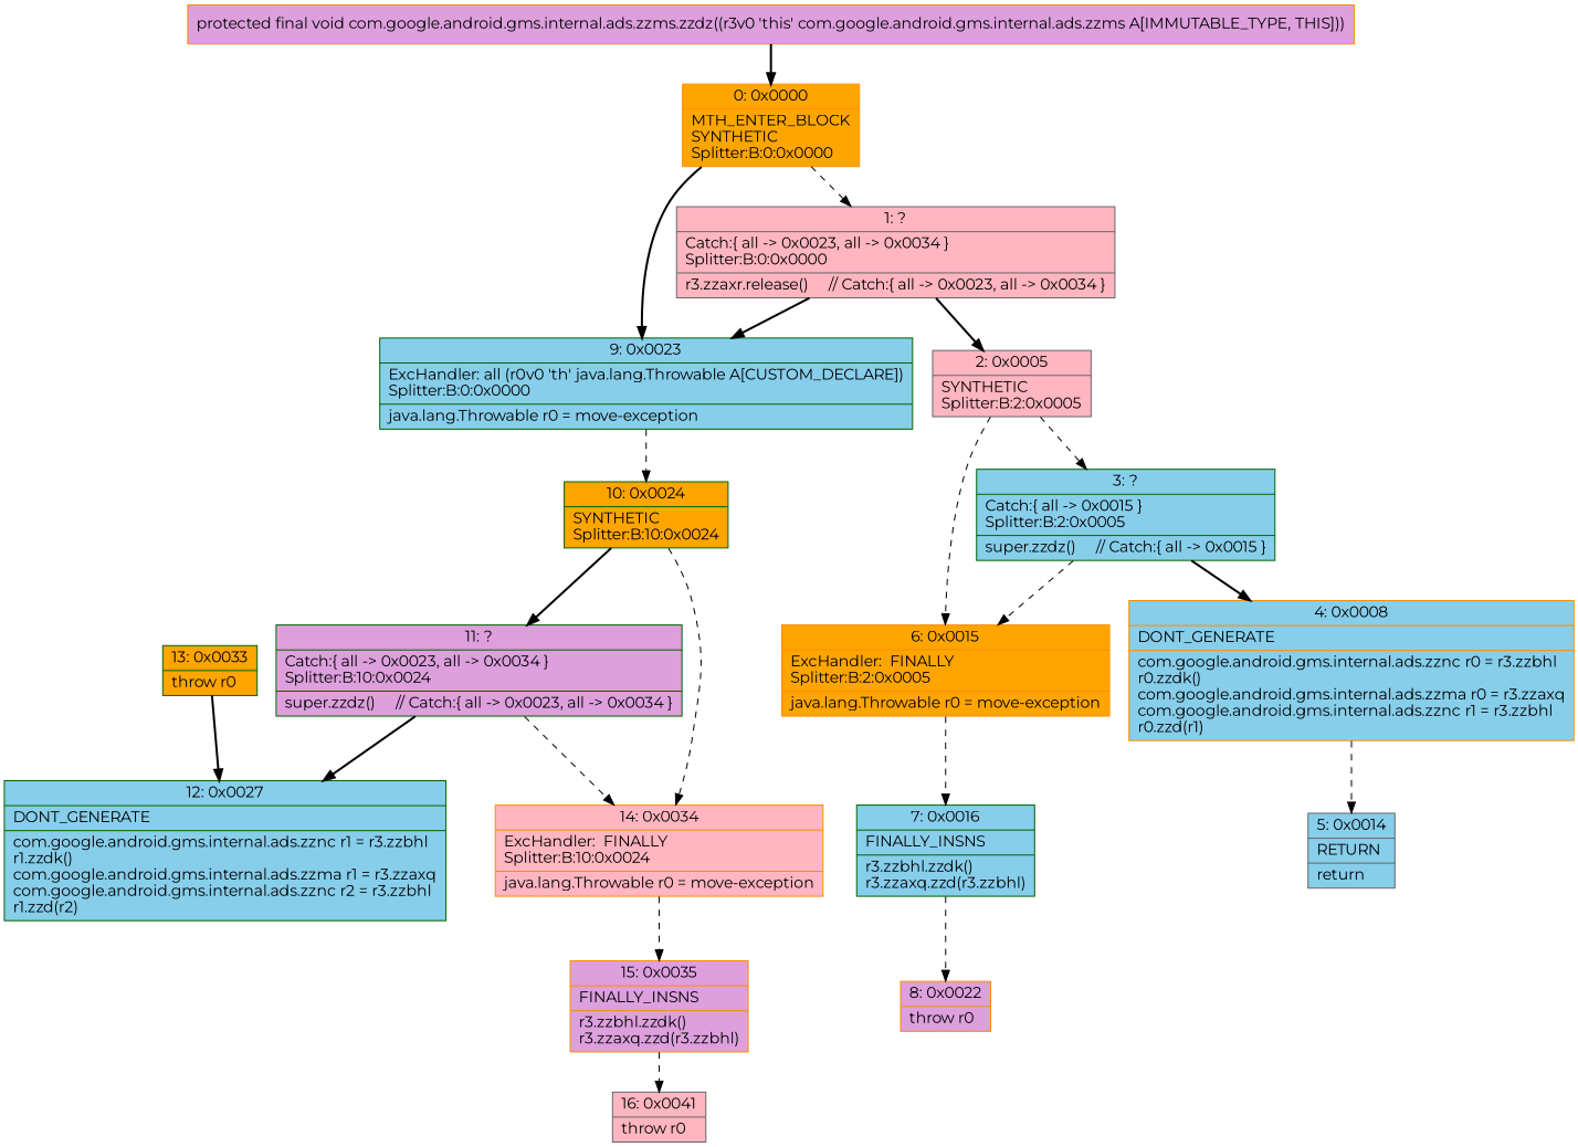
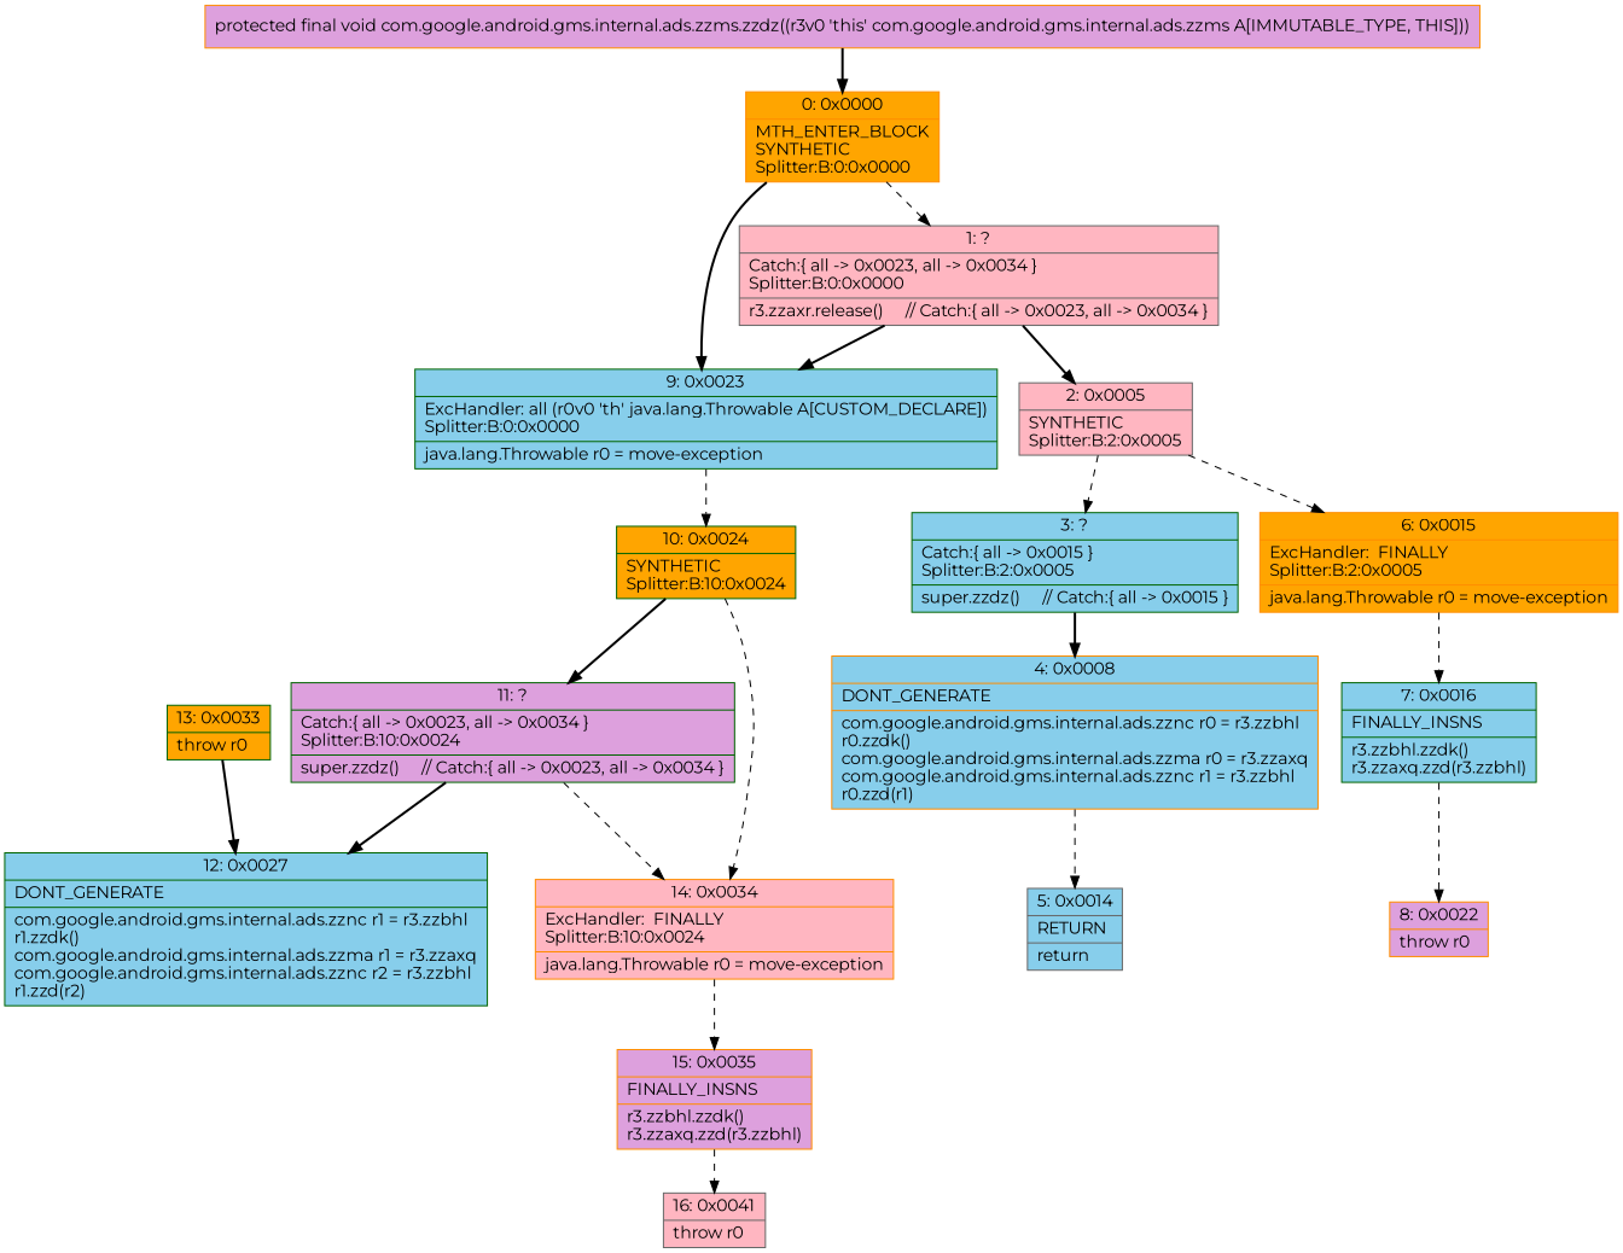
  digraph {
    fontname=Montserrat
    node [color=darkorange fillcolor=skyblue fontname=Montserrat shape=record style=filled]
    edge [fontname=Montserrat style=dashed]
    n1 [fillcolor=orange label="{0\:\ 0x0000|MTH_ENTER_BLOCK\lSYNTHETIC\lSplitter:B:0:0x0000\l}"]
    n2 [color=gray40 fillcolor=lightpink label="{1\:\ ?|Catch:\{ all \-\> 0x0023, all \-\> 0x0034 \}\lSplitter:B:0:0x0000\l|r3.zzaxr.release()     \/\/ Catch:\{ all \-\> 0x0023, all \-\> 0x0034 \}\l}"]
    n3 [color=darkgreen label="{9\:\ 0x0023|ExcHandler: all (r0v0 'th' java.lang.Throwable A[CUSTOM_DECLARE])\lSplitter:B:0:0x0000\l|java.lang.Throwable r0 = move\-exception\l}"]
    n4 [color=gray40 fillcolor=lightpink label="{2\:\ 0x0005|SYNTHETIC\lSplitter:B:2:0x0005\l}"]
    n5 [color=darkgreen fillcolor=orange label="{10\:\ 0x0024|SYNTHETIC\lSplitter:B:10:0x0024\l}"]
    n6 [color=darkgreen label="{3\:\ ?|Catch:\{ all \-\> 0x0015 \}\lSplitter:B:2:0x0005\l|super.zzdz()     \/\/ Catch:\{ all \-\> 0x0015 \}\l}"]
    n7 [fillcolor=orange label="{6\:\ 0x0015|ExcHandler:  FINALLY\lSplitter:B:2:0x0005\l|java.lang.Throwable r0 = move\-exception\l}"]
    n8 [label="{4\:\ 0x0008|DONT_GENERATE\l|com.google.android.gms.internal.ads.zznc r0 = r3.zzbhl\lr0.zzdk()\lcom.google.android.gms.internal.ads.zzma r0 = r3.zzaxq\lcom.google.android.gms.internal.ads.zznc r1 = r3.zzbhl\lr0.zzd(r1)\l}"]
    n9 [color=darkgreen label="{7\:\ 0x0016|FINALLY_INSNS\l|r3.zzbhl.zzdk()\lr3.zzaxq.zzd(r3.zzbhl)\l}"]
    n10 [color=gray40 label="{5\:\ 0x0014|RETURN\l|return\l}"]
    n11 [fillcolor=plum label="{8\:\ 0x0022|throw r0\l}"]
    n12 [color=darkgreen fillcolor=plum label="{11\:\ ?|Catch:\{ all \-\> 0x0023, all \-\> 0x0034 \}\lSplitter:B:10:0x0024\l|super.zzdz()     \/\/ Catch:\{ all \-\> 0x0023, all \-\> 0x0034 \}\l}"]
    n13 [fillcolor=lightpink label="{14\:\ 0x0034|ExcHandler:  FINALLY\lSplitter:B:10:0x0024\l|java.lang.Throwable r0 = move\-exception\l}"]
    n14 [color=darkgreen label="{12\:\ 0x0027|DONT_GENERATE\l|com.google.android.gms.internal.ads.zznc r1 = r3.zzbhl\lr1.zzdk()\lcom.google.android.gms.internal.ads.zzma r1 = r3.zzaxq\lcom.google.android.gms.internal.ads.zznc r2 = r3.zzbhl\lr1.zzd(r2)\l}"]
    n15 [fillcolor=plum label="{15\:\ 0x0035|FINALLY_INSNS\l|r3.zzbhl.zzdk()\lr3.zzaxq.zzd(r3.zzbhl)\l}"]
    n16 [color=darkgreen fillcolor=orange label="{13\:\ 0x0033|throw r0\l}"]
    n17 [color=gray40 fillcolor=lightpink label="{16\:\ 0x0041|throw r0\l}"]
    n18 [fillcolor=plum label="{protected final void com.google.android.gms.internal.ads.zzms.zzdz((r3v0 'this' com.google.android.gms.internal.ads.zzms A[IMMUTABLE_TYPE, THIS])) }"]
    n1 -> n2
    n1 -> n3 [style=bold]
    n2 -> n3 [style=bold]
    n2 -> n4 [style=bold]
    n3 -> n5
    n4 -> n6
    n4 -> n7
    n5 -> n12 [style=bold]
    n5 -> n13
-   n6 -> n7
    n6 -> n8 [style=bold]
    n7 -> n9
    n8 -> n10
    n9 -> n11
    n12 -> n13
    n12 -> n14 [style=bold]
    n13 -> n15
    n15 -> n17
    n16 -> n14 [style=bold]
    n18 -> n1 [style=bold]
  }
